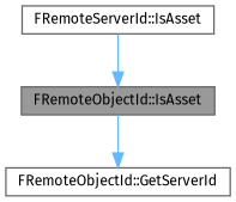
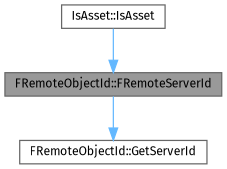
  digraph {
    fontname="Fira Sans"
    rankdir=TB
    node [color=grey40 fillcolor=white fontname="Fira Sans" fontsize=10 shape=box style=filled]
    edge [color=steelblue1 fontname="Fira Sans" fontsize=10 labelfontname=Helvetica labelfontsize=10 style=solid]
-   n1 [color=gray40 fillcolor=grey60 fontcolor=black height=0.2 label="FRemoteObjectId::IsAsset" width=0.4]
+   n1 [color=gray40 fillcolor=grey60 fontcolor=black height=0.2 label="FRemoteObjectId::FRemoteServerId" width=0.4]
    n2 [height=0.2 label="FRemoteObjectId::GetServerId" width=0.4]
-   n3 [height=0.2 label="FRemoteServerId::IsAsset" width=0.4]
+   n3 [height=0.2 label="IsAsset::IsAsset" width=0.4]
    n1 -> n2
    n3 -> n1
  }
